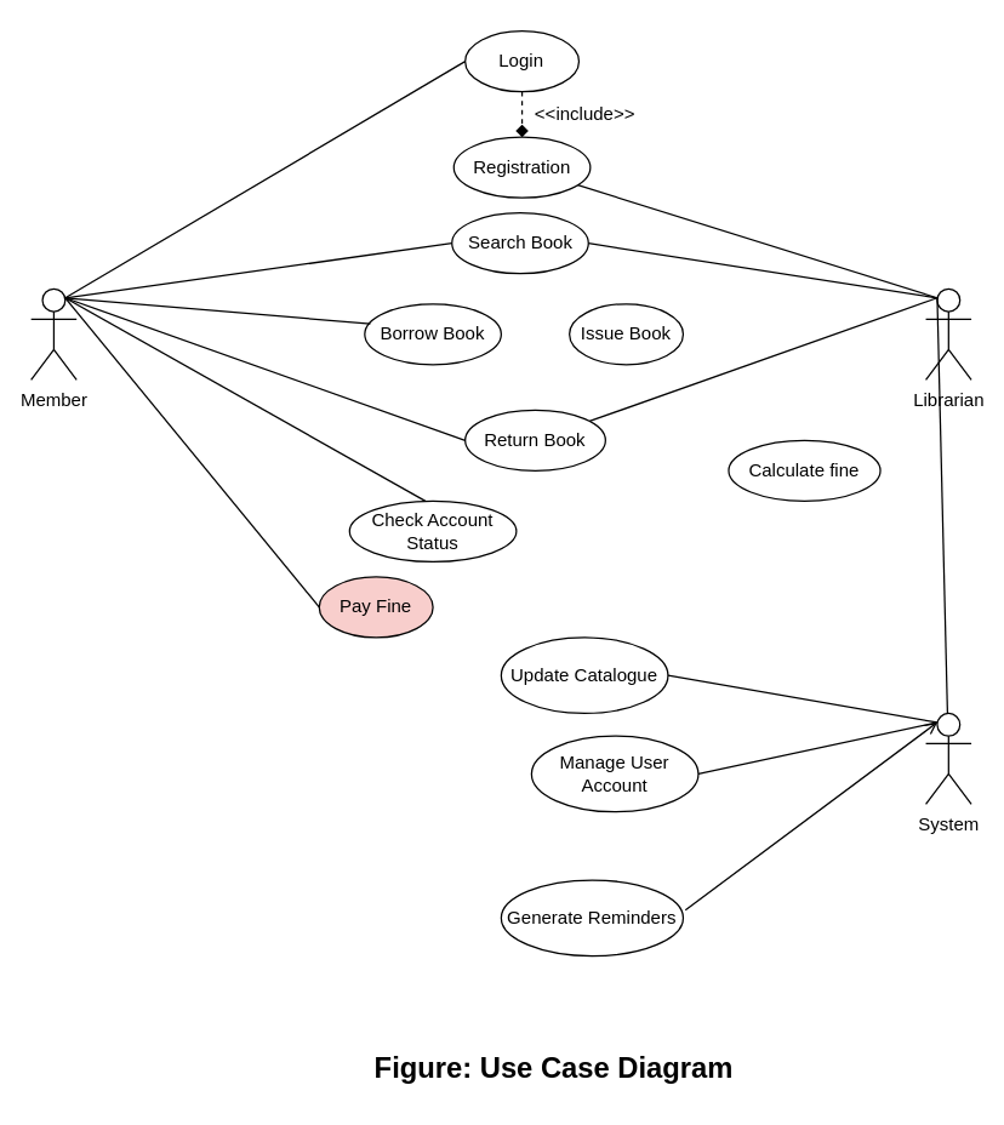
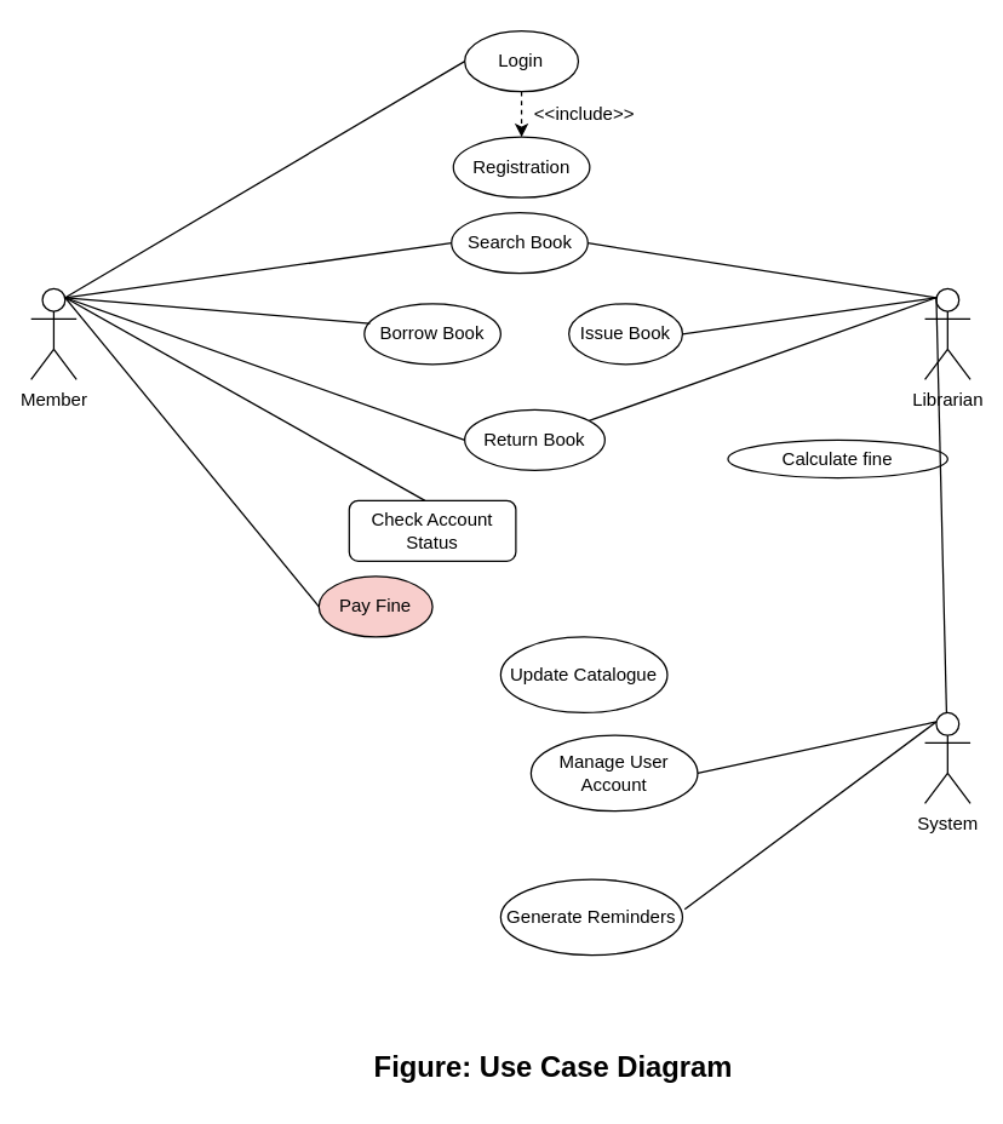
  <mxCell id="0" />
  <mxCell id="1" parent="0" />
  <mxCell id="2" value="Member" style="shape=umlActor;verticalLabelPosition=bottom;verticalAlign=top;html=1;outlineConnect=0;" vertex="1" parent="1"><mxGeometry x="20" y="190" width="30" height="60" as="geometry" /></mxCell>
  <mxCell id="3" value="Librarian" style="shape=umlActor;verticalLabelPosition=bottom;verticalAlign=top;html=1;outlineConnect=0;" vertex="1" parent="1"><mxGeometry x="610" y="190" width="30" height="60" as="geometry" /></mxCell>
  <mxCell id="4" value="System" style="shape=umlActor;verticalLabelPosition=bottom;verticalAlign=top;html=1;outlineConnect=0;" vertex="1" parent="1"><mxGeometry x="610" y="470" width="30" height="60" as="geometry" /></mxCell>
  <mxCell id="5" value="Login" style="ellipse;whiteSpace=wrap;html=1;" vertex="1" parent="1"><mxGeometry x="306.25" y="20" width="75" height="40" as="geometry" /></mxCell>
  <mxCell id="6" value="Registration" style="ellipse;whiteSpace=wrap;html=1;" vertex="1" parent="1"><mxGeometry x="298.75" y="90" width="90" height="40" as="geometry" /></mxCell>
  <mxCell id="7" value="Search Book" style="ellipse;whiteSpace=wrap;html=1;" vertex="1" parent="1"><mxGeometry x="297.5" y="140" width="90" height="40" as="geometry" /></mxCell>
  <mxCell id="8" value="Borrow Book" style="ellipse;whiteSpace=wrap;html=1;" vertex="1" parent="1"><mxGeometry x="240" y="200" width="90" height="40" as="geometry" /></mxCell>
  <mxCell id="9" value="Return Book" style="ellipse;whiteSpace=wrap;html=1;" vertex="1" parent="1"><mxGeometry x="306.25" y="270" width="92.5" height="40" as="geometry" /></mxCell>
- <mxCell id="10" value="Calculate fine" style="ellipse;whiteSpace=wrap;html=1;" vertex="1" parent="1"><mxGeometry x="480" y="290" width="100" height="40" as="geometry" /></mxCell>
+ <mxCell id="10" value="Calculate fine" style="ellipse;whiteSpace=wrap;html=1;" vertex="1" parent="1"><mxGeometry x="480" y="290" width="145" height="25" as="geometry" /></mxCell>
  <mxCell id="11" value="Issue Book" style="ellipse;whiteSpace=wrap;html=1;" vertex="1" parent="1"><mxGeometry x="375" y="200" width="75" height="40" as="geometry" /></mxCell>
- <mxCell id="12" value="Check Account Status" style="ellipse;whiteSpace=wrap;html=1;" vertex="1" parent="1"><mxGeometry x="230" y="330" width="110" height="40" as="geometry" /></mxCell>
+ <mxCell id="12" value="Check Account Status" style="whiteSpace=wrap;html=1;rounded=1;" vertex="1" parent="1"><mxGeometry x="230" y="330" width="110" height="40" as="geometry" /></mxCell>
  <mxCell id="13" value="Pay Fine" style="ellipse;whiteSpace=wrap;html=1;fillColor=#f8cecc;" vertex="1" parent="1"><mxGeometry x="210" y="380" width="75" height="40" as="geometry" /></mxCell>
  <mxCell id="14" value="Update Catalogue" style="ellipse;whiteSpace=wrap;html=1;" vertex="1" parent="1"><mxGeometry x="330" y="420" width="110" height="50" as="geometry" /></mxCell>
  <mxCell id="15" value="Manage User Account" style="ellipse;whiteSpace=wrap;html=1;" vertex="1" parent="1"><mxGeometry x="350" y="485" width="110" height="50" as="geometry" /></mxCell>
  <mxCell id="16" value="Generate Reminders" style="ellipse;whiteSpace=wrap;html=1;" vertex="1" parent="1"><mxGeometry x="330" y="580" width="120" height="50" as="geometry" /></mxCell>
  <mxCell id="17" value="" style="endArrow=none;html=1;rounded=0;exitX=0.25;exitY=0.1;exitDx=0;exitDy=0;exitPerimeter=0;" edge="1" parent="1" source="3" target="9"><mxGeometry width="50" height="50" relative="1" as="geometry"><mxPoint x="620" y="200" as="sourcePoint" /><mxPoint x="360" y="280" as="targetPoint" /></mxGeometry></mxCell>
  <mxCell id="18" value="" style="endArrow=none;html=1;rounded=0;entryX=0;entryY=0.5;entryDx=0;entryDy=0;exitX=0.75;exitY=0.1;exitDx=0;exitDy=0;exitPerimeter=0;" edge="1" parent="1" source="2" target="5"><mxGeometry width="50" height="50" relative="1" as="geometry"><mxPoint x="50" y="190" as="sourcePoint" /><mxPoint x="360" y="280" as="targetPoint" /></mxGeometry></mxCell>
  <mxCell id="19" value="" style="endArrow=none;html=1;rounded=0;exitX=0.75;exitY=0.1;exitDx=0;exitDy=0;exitPerimeter=0;entryX=0;entryY=0.5;entryDx=0;entryDy=0;" edge="1" parent="1" source="2" target="7"><mxGeometry width="50" height="50" relative="1" as="geometry"><mxPoint x="310" y="220" as="sourcePoint" /><mxPoint x="360" y="170" as="targetPoint" /></mxGeometry></mxCell>
  <mxCell id="20" value="" style="group" vertex="1" connectable="0" parent="1"><mxGeometry x="340" y="60" width="90" height="30" as="geometry" /></mxCell>
- <mxCell id="21" value="" style="html=1;labelBackgroundColor=#ffffff;startArrow=none;startFill=0;startSize=6;endArrow=diamond;endFill=1;endSize=6;jettySize=auto;orthogonalLoop=1;strokeWidth=1;dashed=1;fontSize=14;rounded=0;exitX=0.5;exitY=1;exitDx=0;exitDy=0;entryX=0.5;entryY=0;entryDx=0;entryDy=0;" edge="1" parent="20" source="5" target="6"><mxGeometry width="60" height="60" relative="1" as="geometry"><mxPoint x="-40" y="270" as="sourcePoint" /><mxPoint x="20" y="210" as="targetPoint" /></mxGeometry></mxCell>
+ <mxCell id="21" value="" style="html=1;labelBackgroundColor=#ffffff;startArrow=none;startFill=0;startSize=6;endArrow=classic;endFill=1;endSize=6;jettySize=auto;orthogonalLoop=1;strokeWidth=1;dashed=1;fontSize=14;rounded=0;exitX=0.5;exitY=1;exitDx=0;exitDy=0;entryX=0.5;entryY=0;entryDx=0;entryDy=0;" edge="1" parent="20" source="5" target="6"><mxGeometry width="60" height="60" relative="1" as="geometry"><mxPoint x="-40" y="270" as="sourcePoint" /><mxPoint x="20" y="210" as="targetPoint" /></mxGeometry></mxCell>
  <mxCell id="22" value="&amp;lt;&amp;lt;include&amp;gt;&amp;gt;" style="text;html=1;align=center;verticalAlign=middle;resizable=0;points=[];autosize=1;strokeColor=none;fillColor=none;" vertex="1" parent="20"><mxGeometry width="90" height="30" as="geometry" /></mxCell>
  <mxCell id="23" value="" style="endArrow=none;html=1;rounded=0;exitX=0.25;exitY=0.1;exitDx=0;exitDy=0;exitPerimeter=0;entryX=1;entryY=0.5;entryDx=0;entryDy=0;" edge="1" parent="1" source="3" target="7"><mxGeometry width="50" height="50" relative="1" as="geometry"><mxPoint x="310" y="170" as="sourcePoint" /><mxPoint x="360" y="120" as="targetPoint" /></mxGeometry></mxCell>
- <mxCell id="24" value="" style="endArrow=none;html=1;rounded=0;exitX=0.25;exitY=0.1;exitDx=0;exitDy=0;exitPerimeter=0;" edge="1" parent="1" source="3" target="6"><mxGeometry width="50" height="50" relative="1" as="geometry"><mxPoint x="608" y="196" as="sourcePoint" /><mxPoint x="398" y="170" as="targetPoint" /></mxGeometry></mxCell>
+ <mxCell id="24" value="" style="endArrow=none;html=1;rounded=0;exitX=0.25;exitY=0.1;exitDx=0;exitDy=0;exitPerimeter=0;entryX=1;entryY=0.5;entryDx=0;entryDy=0;" edge="1" parent="1" source="3" target="11"><mxGeometry width="50" height="50" relative="1" as="geometry"><mxPoint x="608" y="196" as="sourcePoint" /><mxPoint x="398" y="170" as="targetPoint" /></mxGeometry></mxCell>
  <mxCell id="25" value="" style="endArrow=none;html=1;rounded=0;exitX=0.041;exitY=0.328;exitDx=0;exitDy=0;exitPerimeter=0;entryX=0.75;entryY=0.1;entryDx=0;entryDy=0;entryPerimeter=0;" edge="1" parent="1" source="8" target="2"><mxGeometry width="50" height="50" relative="1" as="geometry"><mxPoint x="618" y="206" as="sourcePoint" /><mxPoint x="408" y="180" as="targetPoint" /></mxGeometry></mxCell>
  <mxCell id="26" value="" style="endArrow=none;html=1;rounded=0;exitX=0.455;exitY=0;exitDx=0;exitDy=0;exitPerimeter=0;entryX=0.75;entryY=0.1;entryDx=0;entryDy=0;entryPerimeter=0;" edge="1" parent="1" source="12" target="2"><mxGeometry width="50" height="50" relative="1" as="geometry"><mxPoint x="628" y="216" as="sourcePoint" /><mxPoint x="418" y="190" as="targetPoint" /></mxGeometry></mxCell>
  <mxCell id="27" value="" style="endArrow=none;html=1;rounded=0;exitX=0;exitY=0.5;exitDx=0;exitDy=0;entryX=0.75;entryY=0.1;entryDx=0;entryDy=0;entryPerimeter=0;" edge="1" parent="1" source="13" target="2"><mxGeometry width="50" height="50" relative="1" as="geometry"><mxPoint x="200" y="280" as="sourcePoint" /><mxPoint x="83" y="196" as="targetPoint" /></mxGeometry></mxCell>
  <mxCell id="28" value="" style="endArrow=none;html=1;rounded=0;exitX=0;exitY=0.5;exitDx=0;exitDy=0;entryX=0.75;entryY=0.1;entryDx=0;entryDy=0;entryPerimeter=0;" edge="1" parent="1" source="9" target="2"><mxGeometry width="50" height="50" relative="1" as="geometry"><mxPoint x="290" y="340" as="sourcePoint" /><mxPoint x="50" y="200" as="targetPoint" /></mxGeometry></mxCell>
- <mxCell id="29" value="" style="endArrow=none;html=1;rounded=0;exitX=1;exitY=0.5;exitDx=0;exitDy=0;entryX=0.25;entryY=0.1;entryDx=0;entryDy=0;entryPerimeter=0;" edge="1" parent="1" source="14" target="4"><mxGeometry width="50" height="50" relative="1" as="geometry"><mxPoint x="440" y="470" as="sourcePoint" /><mxPoint x="658.75" y="376" as="targetPoint" /></mxGeometry></mxCell>
  <mxCell id="30" value="" style="endArrow=none;html=1;rounded=0;exitX=1;exitY=0.5;exitDx=0;exitDy=0;entryX=0.25;entryY=0.1;entryDx=0;entryDy=0;entryPerimeter=0;" edge="1" parent="1" source="15" target="4"><mxGeometry width="50" height="50" relative="1" as="geometry"><mxPoint x="409" y="300" as="sourcePoint" /><mxPoint x="620" y="480" as="targetPoint" /></mxGeometry></mxCell>
- <mxCell id="31" value="" style="endArrow=open;html=1;rounded=0;exitX=1.012;exitY=0.394;exitDx=0;exitDy=0;exitPerimeter=0;entryX=0.25;entryY=0.1;entryDx=0;entryDy=0;entryPerimeter=0;" edge="1" parent="1" source="16" target="4"><mxGeometry width="50" height="50" relative="1" as="geometry"><mxPoint x="450" y="535" as="sourcePoint" /><mxPoint x="630" y="490" as="targetPoint" /></mxGeometry></mxCell>
+ <mxCell id="31" value="" style="endArrow=none;html=1;rounded=0;exitX=1.012;exitY=0.394;exitDx=0;exitDy=0;exitPerimeter=0;entryX=0.25;entryY=0.1;entryDx=0;entryDy=0;entryPerimeter=0;" edge="1" parent="1" source="16" target="4"><mxGeometry width="50" height="50" relative="1" as="geometry"><mxPoint x="450" y="535" as="sourcePoint" /><mxPoint x="630" y="490" as="targetPoint" /></mxGeometry></mxCell>
  <mxCell id="32" value="" style="endArrow=none;html=1;rounded=0;exitX=0.25;exitY=0.1;exitDx=0;exitDy=0;exitPerimeter=0;" edge="1" parent="1" source="3" target="4"><mxGeometry width="50" height="50" relative="1" as="geometry"><mxPoint x="620" y="200" as="sourcePoint" /><mxPoint x="460" y="230" as="targetPoint" /></mxGeometry></mxCell>
  <mxCell id="33" value="&lt;font style=&quot;font-size: 19px;&quot;&gt;&lt;b&gt;Figure: Use Case Diagram&lt;/b&gt;&lt;/font&gt;" style="text;html=1;align=center;verticalAlign=middle;whiteSpace=wrap;rounded=0;" vertex="1" parent="1"><mxGeometry x="230" y="690" width="270" height="30" as="geometry" /></mxCell>
